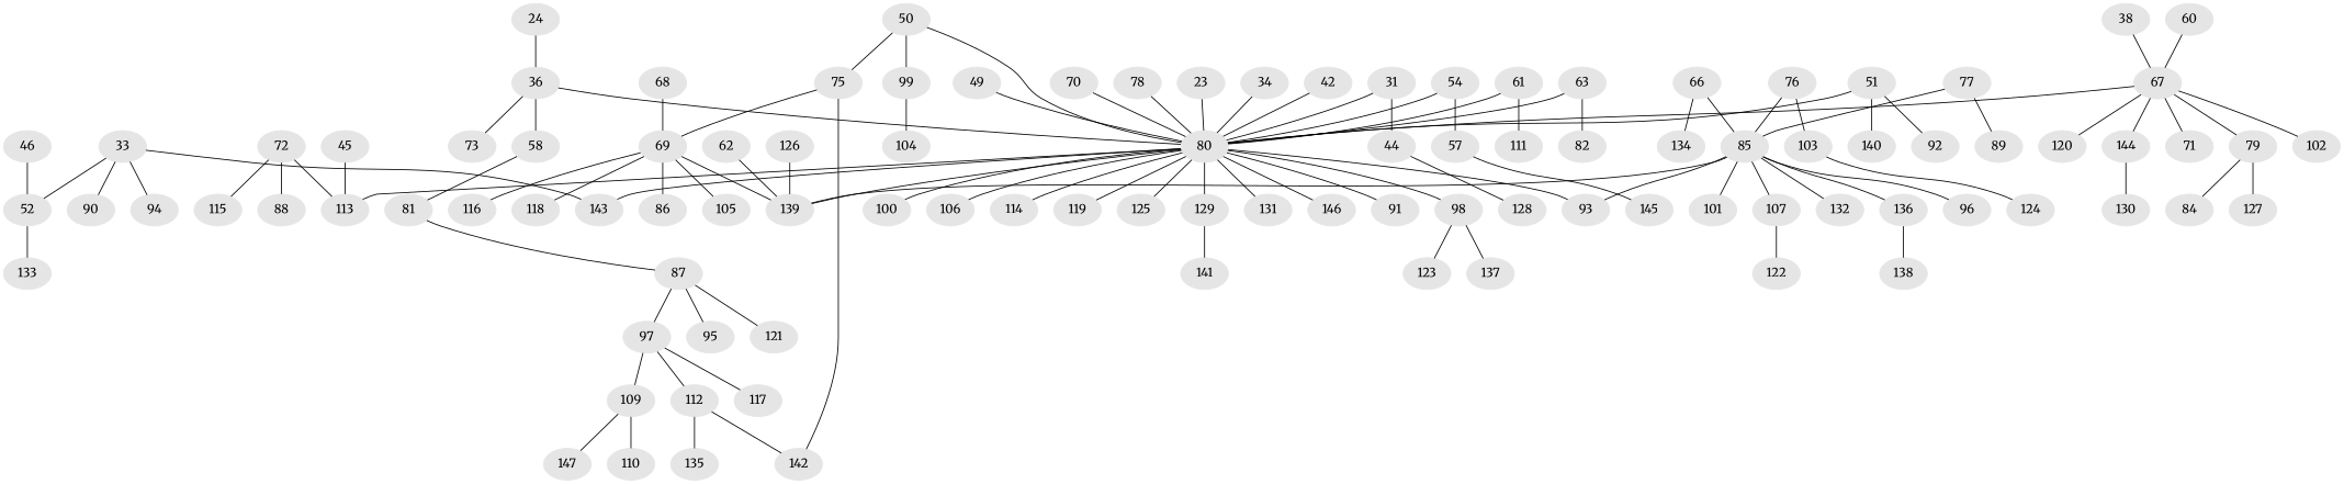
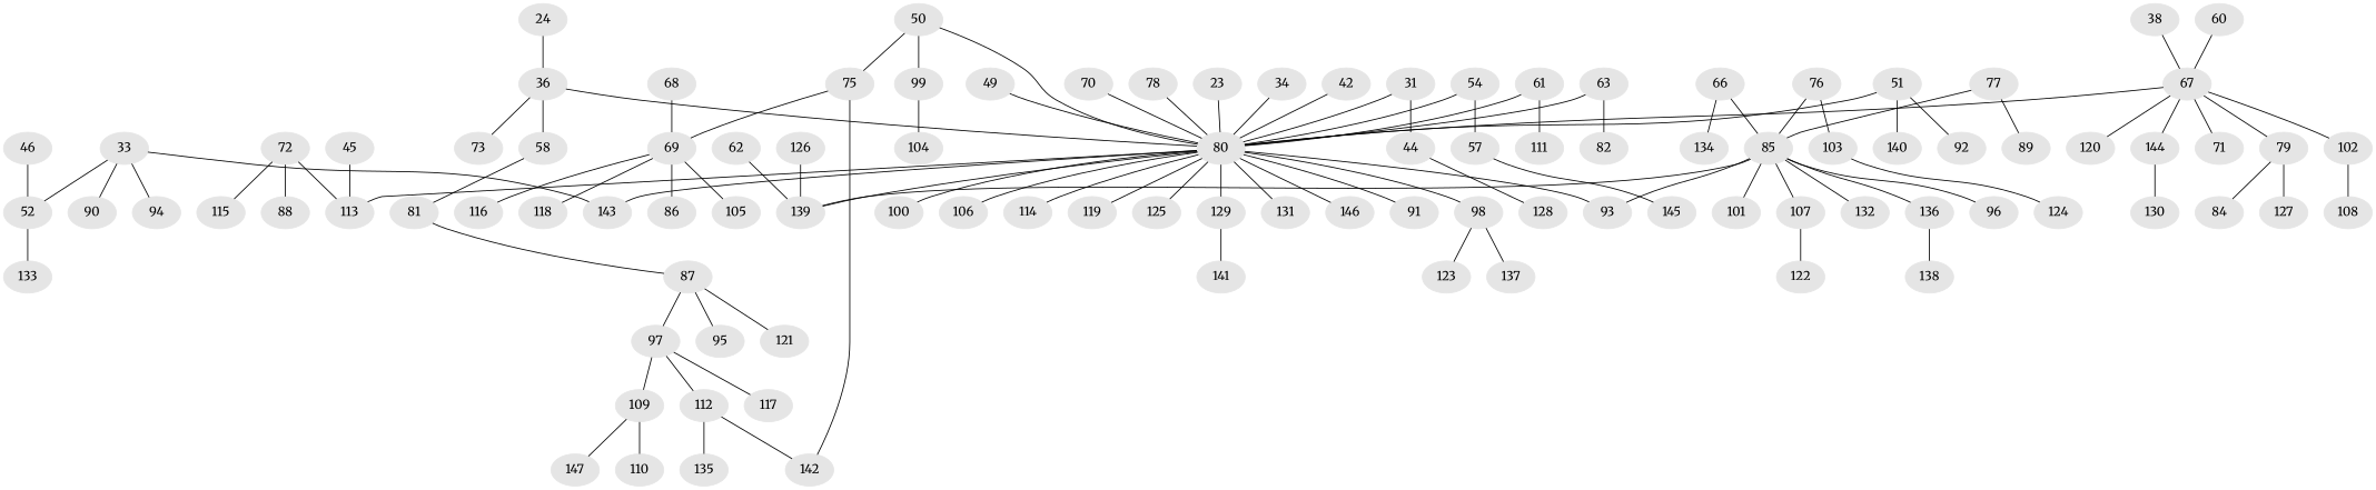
  graph {
    fontname=Merriweather
    node [color=gray90 fontname=Merriweather style=filled]
    edge [fontname=Merriweather]
    80 [super="+55+74"]
    143 [super="+21"]
    113 [super="+10+39+43"]
    139 [super="+37+11"]
    91
    93 [super="+48+83"]
    98
    100
    106
    114
    119
    125
    129
    131
    146
    23
    36 [super="+18"]
    58
    73
    24
    31
    44
    128
    33 [super="+22"]
    52
    90
    94
    133
    34
    81
    67 [super="+64+35"]
    71
    79
    102
    120
    144
    38
    42
    45
    46
    49
    50 [super="+32+27+47"]
    75
    99
    69 [super="+41"]
    86
    105
    116
    118
    142
    104
    51
    92
    140
    54
    57
    145
    87
    60
    61
    111
    62
    63
    82
    85 [super="+53+59+56"]
    96
    101
    107
    132
    136
    66
    134
    84
    127
+   108
    130
    68
    70
    72
    88
    115
    76
    103
    124
    77
    89
    78
    123
    137
    141
    95
    97
    121
    122
    138
    109
    112
    117
    110
    147
    135
    126
    80 -- 143
    80 -- 113
    80 -- 139
    80 -- 91
    80 -- 93 [weight=2]
    80 -- 98
    80 -- 100
    80 -- 106
    80 -- 114
    80 -- 119
    80 -- 125
    80 -- 129
    80 -- 131
    80 -- 146
    98 -- 123
    98 -- 137
    129 -- 141
    23 -- 80
    36 -- 80
    36 -- 58
    36 -- 73
    58 -- 81
    24 -- 36
    31 -- 80
    31 -- 44
    44 -- 128
    33 -- 143
    33 -- 52
    33 -- 90
    33 -- 94
    52 -- 133
    34 -- 80
    81 -- 87
    67 -- 80
    67 -- 71
    67 -- 79
    67 -- 102
    67 -- 120
    67 -- 144
    79 -- 84
    79 -- 127
+   102 -- 108
    144 -- 130
    38 -- 67
    42 -- 80
    45 -- 113
    46 -- 52
    49 -- 80
    50 -- 80
    50 -- 75
    50 -- 99
    75 -- 69
    75 -- 142
    99 -- 104
-   69 -- 139
    69 -- 86
    69 -- 105
    69 -- 116
    69 -- 118
    51 -- 80
    51 -- 92
    51 -- 140
    54 -- 80
    54 -- 57
    57 -- 145
    87 -- 95
    87 -- 97
    87 -- 121
    60 -- 67
    61 -- 80
    61 -- 111
    62 -- 139
    63 -- 80
    63 -- 82
    85 -- 139
    85 -- 93
    85 -- 96
    85 -- 101
    85 -- 107
    85 -- 132
    85 -- 136
    107 -- 122
    136 -- 138
    66 -- 85
    66 -- 134
    68 -- 69
    70 -- 80
    72 -- 113
    72 -- 88
    72 -- 115
    76 -- 85
    76 -- 103
    103 -- 124
    77 -- 85
    77 -- 89
    78 -- 80
    97 -- 109
    97 -- 112
    97 -- 117
    109 -- 110
    109 -- 147
    112 -- 142
    112 -- 135
    126 -- 139
  }
